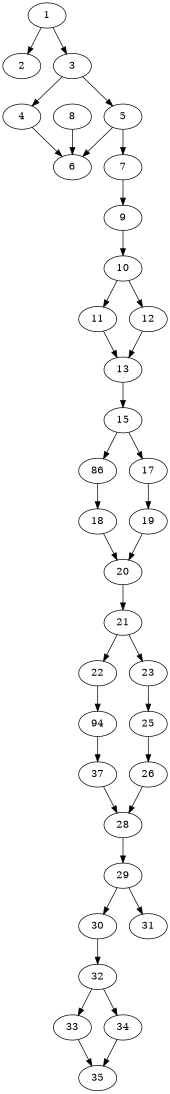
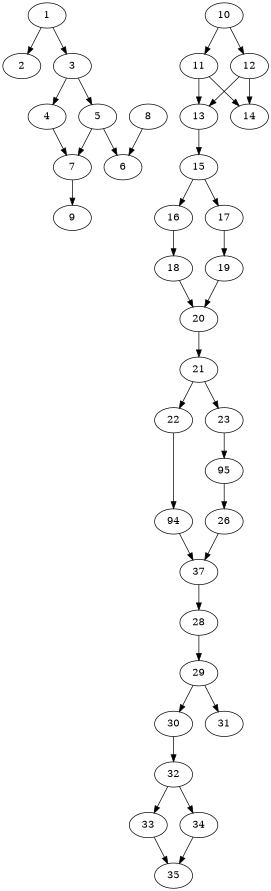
  digraph {
    node [alpha=0.18]
    1 [alpha=0.14 expect_size=24221696]
    2 [expect_size=50669568]
    3 [alpha=0.12 expect_size=49060864]
    4 [alpha=0.05 expect_size=18345984]
    5 [alpha=0.07 expect_size=8891392]
    6 [alpha=0.11 expect_size=37328896]
    7 [alpha=0.16 expect_size=19464192]
    9 [expect_size=21642240]
    8 [alpha=0.16 expect_size=26196992]
    10 [alpha=0.09 expect_size=16531456]
    11 [alpha=0.02 expect_size=26481664]
    12 [alpha=0.05 expect_size=11340800]
    13 [alpha=0.09 expect_size=7365632]
+   14 [alpha=0.03 expect_size=36590592]
    15 [alpha=0.15 expect_size=49476608]
-   16 [alpha=0.19 expect_size=19535872 label=86]
+   16 [alpha=0.19 expect_size=19535872]
    17 [alpha=0.16 expect_size=45293568]
    18 [alpha=0.05 expect_size=36925440]
    19 [alpha=0.00 expect_size=26894336]
    20 [alpha=0.03 expect_size=22715392]
    21 [alpha=0.14 expect_size=42893312]
    22 [alpha=0.04 expect_size=47411200]
    23 [alpha=0.12 expect_size=12916736]
    n24 [alpha=0.06 expect_size=33905664 label=94]
-   25 [alpha=0.02 expect_size=40337408]
+   25 [alpha=0.02 expect_size=40337408 label=95]
    n26 [alpha=0.06 expect_size=24904704 label=37]
    26 [alpha=0.11 expect_size=28269568]
    28 [alpha=0.10 expect_size=15722496]
    29 [alpha=0.01 expect_size=27681792]
    30 [alpha=0.17 expect_size=28814336]
    31 [alpha=0.02 expect_size=36121600]
    32 [alpha=0.09 expect_size=21396480]
    33 [expect_size=30068736]
    34 [alpha=0.19 expect_size=11581440]
    35 [alpha=0.20 expect_size=26226688]
    1 -> 2
    1 -> 3
    3 -> 4
    3 -> 5
-   4 -> 6
+   4 -> 7
    5 -> 6
    5 -> 7
    7 -> 9
-   9 -> 10
    8 -> 6
    10 -> 11
    10 -> 12
    11 -> 13
+   11 -> 14
    12 -> 13
+   12 -> 14
    13 -> 15
    15 -> 16
    15 -> 17
    16 -> 18
    17 -> 19
    18 -> 20
    19 -> 20
    20 -> 21
    21 -> 22
    21 -> 23
    22 -> n24
    23 -> 25
    n24 -> n26
    25 -> 26
    n26 -> 28
-   26 -> 28
+   26 -> n26
    28 -> 29
    29 -> 30
    29 -> 31
    30 -> 32
    32 -> 33
    32 -> 34
    33 -> 35
    34 -> 35
  }
